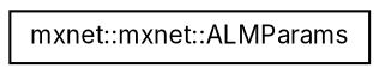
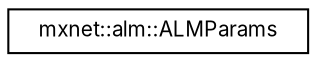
  digraph {
    rankdir=LR
    fontname=Inter
-   n1 [color=black fillcolor=white fontname=Inter fontsize=10 height=0.2 label="mxnet::mxnet::ALMParams" shape=record style=filled width=0.4]
+   n1 [color=black fillcolor=white fontname=Inter fontsize=10 height=0.2 label="mxnet::alm::ALMParams" shape=record style=filled width=0.4]
  }
